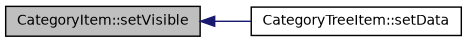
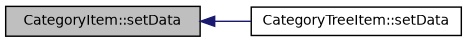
  digraph {
    rankdir=LR
    node [color=black fontname=Helvetica fontsize=10 shape=record style=filled]
-   n1 [fillcolor=grey75 fontcolor=black height=0.2 label="CategoryItem::setVisible" width=0.4]
+   n1 [fillcolor=grey75 fontcolor=black height=0.2 label="CategoryItem::setData" width=0.4]
    n2 [fillcolor=white height=0.2 label="CategoryTreeItem::setData" width=0.4]
    n1 -> n2 [color=midnightblue dir=back fontname=Helvetica fontsize=10 labelfontname=Helvetica labelfontsize=10 style=solid]
  }
